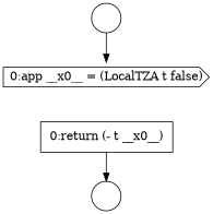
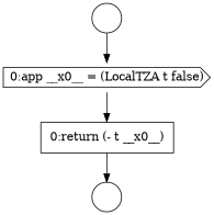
  digraph {
    node [color=black fillcolor=white shape=circle style=filled]
    edge [color=black]
    n1 [label=" "]
    n2 [label=<<font color="black">0:app __x0__ = (LocalTZA t false)</font>> shape=cds]
    n3 [label=<<font color="black">     <table border="0" cellborder="1" cellspacing="0" cellpadding="10">       <tr><td align="left">0:return (- t __x0__)</td></tr>     </table>   </font>> margin=0 shape=none]
    n4 [label=" "]
    n1 -> n2
+   n2 -> n3
    n3 -> n4
  }
